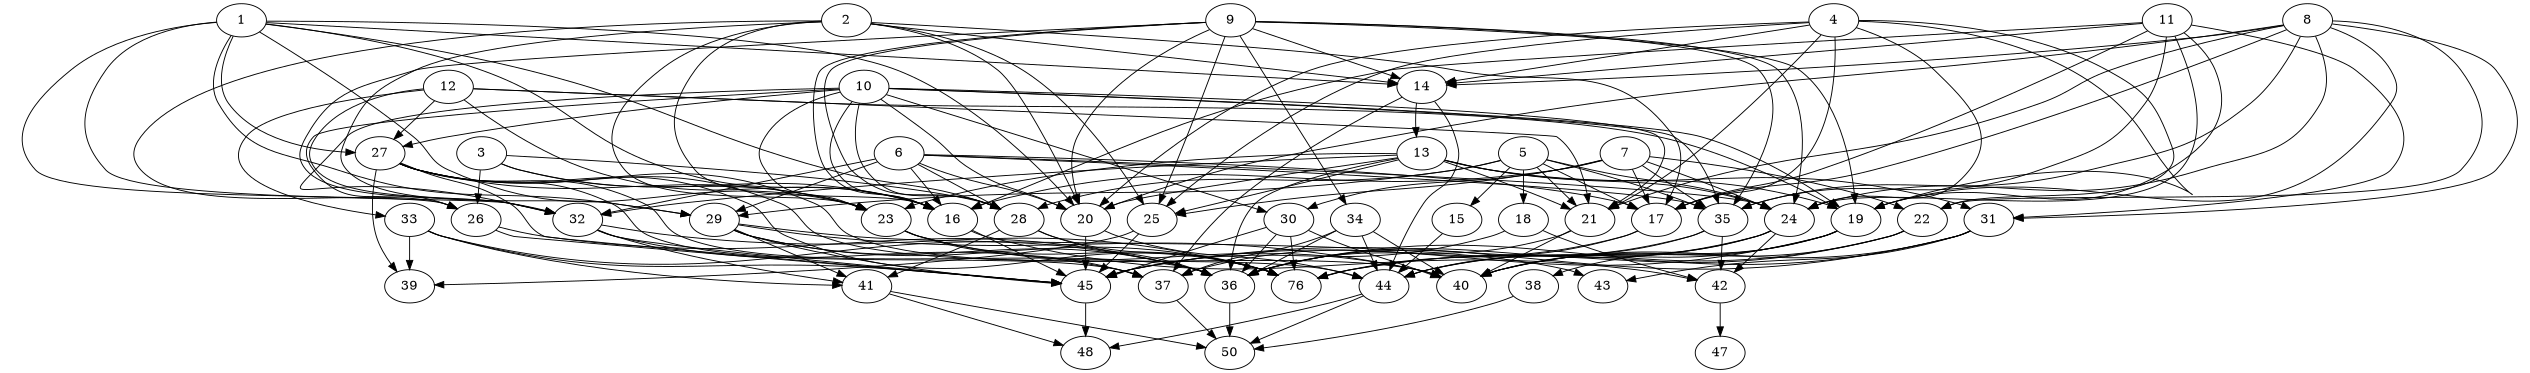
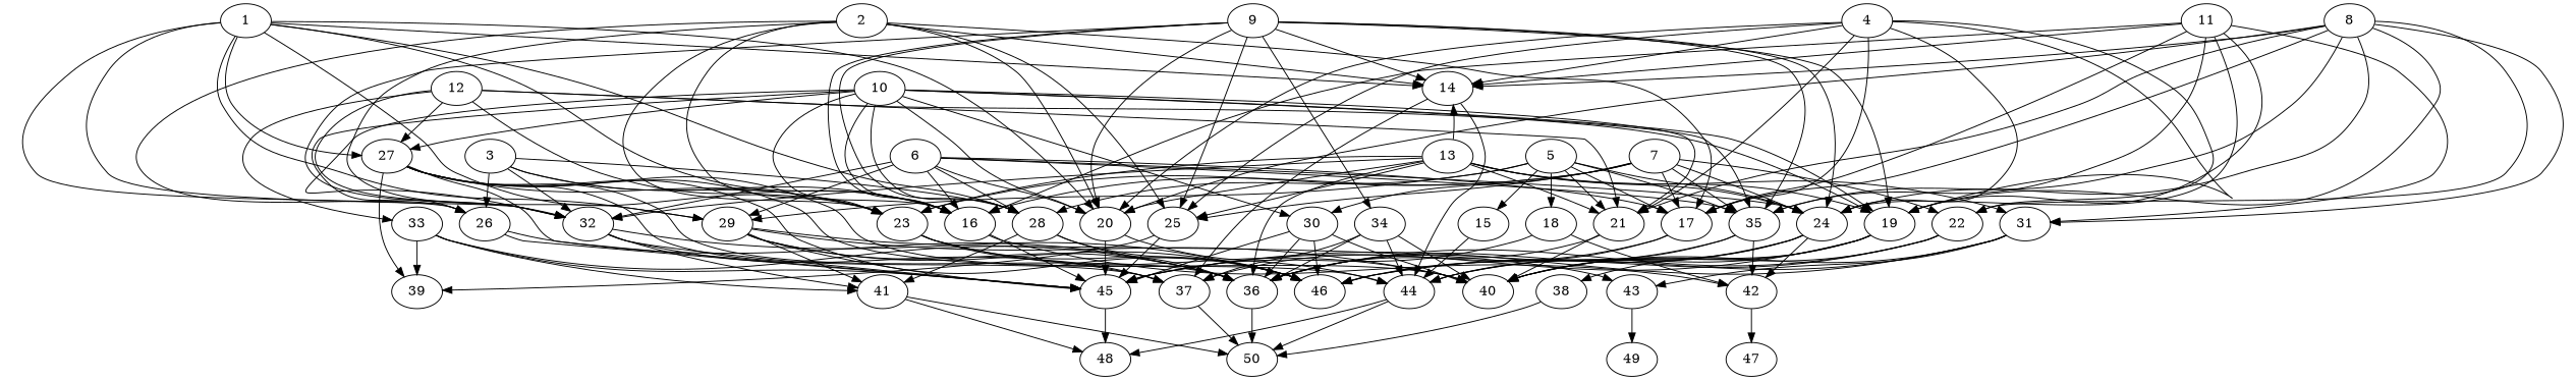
  digraph {
    node [alpha=0.13]
    1 [alpha=0.02 expect_size=28978176]
    14 [expect_size=27508736]
    16 [alpha=0.17 expect_size=10488832]
    20 [expect_size=20912128]
    23 [expect_size=23853056]
    26 [expect_size=33913856]
    27 [alpha=0.14 expect_size=26531840]
    28 [alpha=0.04 expect_size=34731008]
    29 [alpha=0.08 expect_size=14690304]
    32 [alpha=0.14 expect_size=37293056]
    37 [alpha=0.14 expect_size=27155456]
    44 [alpha=0.05 expect_size=17787904]
    42 [alpha=0.09 expect_size=11125760]
    45 [alpha=0.09 expect_size=48257024]
-   46 [alpha=0.05 expect_size=49741824 label=76]
+   46 [alpha=0.05 expect_size=49741824]
    40 [alpha=0.06 expect_size=42045440]
    36 [alpha=0.11 expect_size=42807296]
    39 [alpha=0.02 expect_size=22068224]
    41 [alpha=0.02 expect_size=33089536]
    43 [alpha=0.03 expect_size=44290048]
    50 [alpha=0.05 expect_size=31284224]
    48 [alpha=0.06 expect_size=13670400]
    47 [alpha=0.09 expect_size=27489280]
+   49 [alpha=0.07 expect_size=26208256]
    2 [alpha=0.02 expect_size=25923584]
    17 [alpha=0.03 expect_size=37412864]
    25 [alpha=0.10 expect_size=8079360]
    3 [alpha=0.18 expect_size=29459456]
    4 [alpha=0.14 expect_size=36848640]
    19 [expect_size=18608128]
    21 [alpha=0.04 expect_size=36295680]
    22 [alpha=0.03 expect_size=28531712]
    24 [alpha=0.16 expect_size=23781376]
    38 [alpha=0.05 expect_size=13284352]
    5 [alpha=0.19 expect_size=31125504]
    15 [alpha=0.11 expect_size=13658112]
    18 [alpha=0.12 expect_size=23166976]
    35 [alpha=0.01 expect_size=18994176]
    6 [alpha=0.11 expect_size=26983424]
    7 [alpha=0.14 expect_size=46488576]
    30 [alpha=0.16 expect_size=44355584]
    8 [alpha=0.18 expect_size=26115072]
    31 [alpha=0.11 expect_size=28250112]
    9 [alpha=0.01 expect_size=40967168]
    34 [expect_size=28346368]
    10 [alpha=0.07 expect_size=12301312]
    11 [alpha=0.17 expect_size=21170176]
    12 [alpha=0.18 expect_size=26189824]
    33 [alpha=0.09 expect_size=44981248]
    13 [alpha=0.20 expect_size=32006144]
    1 -> 14
    1 -> 16
    1 -> 20
    1 -> 23
    1 -> 26
    1 -> 27
    1 -> 28
    1 -> 29
    1 -> 32
    14 -> 37
    14 -> 44
    16 -> 42
    16 -> 45
    20 -> 44
    20 -> 45
    23 -> 37
    23 -> 46
    23 -> 40
    26 -> 45
    26 -> 36
    27 -> 23
    27 -> 37
    27 -> 44
    27 -> 45
    27 -> 46
    27 -> 40
    27 -> 36
    27 -> 39
    28 -> 46
    28 -> 36
    28 -> 41
    29 -> 45
    29 -> 46
    29 -> 40
    29 -> 36
    29 -> 41
    29 -> 43
    32 -> 37
    32 -> 45
    32 -> 46
    32 -> 41
    37 -> 50
    44 -> 50
    44 -> 48
    42 -> 47
    45 -> 48
    36 -> 50
    41 -> 50
    41 -> 48
+   43 -> 49
    2 -> 14
    2 -> 16
    2 -> 20
    2 -> 23
    2 -> 26
    2 -> 29
    2 -> 17
    2 -> 25
    17 -> 37
    17 -> 46
    25 -> 45
    25 -> 39
    3 -> 16
    3 -> 23
    3 -> 26
    3 -> 28
+   3 -> 32
    4 -> 14
    4 -> 20
    4 -> 17
    4 -> 25
    4 -> 19
    4 -> 21
    4 -> 22
    4 -> 24
    19 -> 44
    19 -> 45
    19 -> 40
    19 -> 38
    21 -> 40
    21 -> 36
    22 -> 46
    22 -> 40
    22 -> 36
    24 -> 44
    24 -> 42
    24 -> 40
    24 -> 36
    38 -> 50
    5 -> 28
    5 -> 29
    5 -> 17
    5 -> 21
    5 -> 24
    5 -> 15
    5 -> 18
    5 -> 35
    15 -> 44
    18 -> 42
    18 -> 45
    35 -> 44
    35 -> 42
    35 -> 36
    6 -> 16
    6 -> 20
    6 -> 28
    6 -> 29
    6 -> 32
    6 -> 17
    6 -> 24
    6 -> 35
    7 -> 16
+   7 -> 23
    7 -> 17
    7 -> 25
    7 -> 22
    7 -> 24
    7 -> 35
    7 -> 30
    30 -> 45
    30 -> 46
    30 -> 40
    30 -> 36
    8 -> 14
    8 -> 20
    8 -> 17
    8 -> 19
    8 -> 21
    8 -> 22
    8 -> 24
    8 -> 35
    8 -> 31
    31 -> 45
    31 -> 46
    31 -> 40
    31 -> 43
    9 -> 14
    9 -> 16
    9 -> 20
    9 -> 28
    9 -> 32
    9 -> 25
    9 -> 19
    9 -> 24
    9 -> 35
    9 -> 34
    34 -> 37
    34 -> 44
    34 -> 40
    34 -> 36
    10 -> 16
    10 -> 20
    10 -> 23
    10 -> 26
    10 -> 27
    10 -> 28
    10 -> 32
    10 -> 19
    10 -> 21
    10 -> 35
    10 -> 30
    11 -> 14
    11 -> 16
    11 -> 17
    11 -> 19
    11 -> 24
    11 -> 35
    11 -> 31
    12 -> 16
    12 -> 27
    12 -> 32
    12 -> 19
    12 -> 21
    12 -> 33
    33 -> 45
    33 -> 36
    33 -> 39
    33 -> 41
-   14 -> 13
+   13 -> 14
    13 -> 20
    13 -> 23
    13 -> 32
    13 -> 36
    13 -> 25
    13 -> 19
    13 -> 21
    13 -> 24
    13 -> 31
  }
